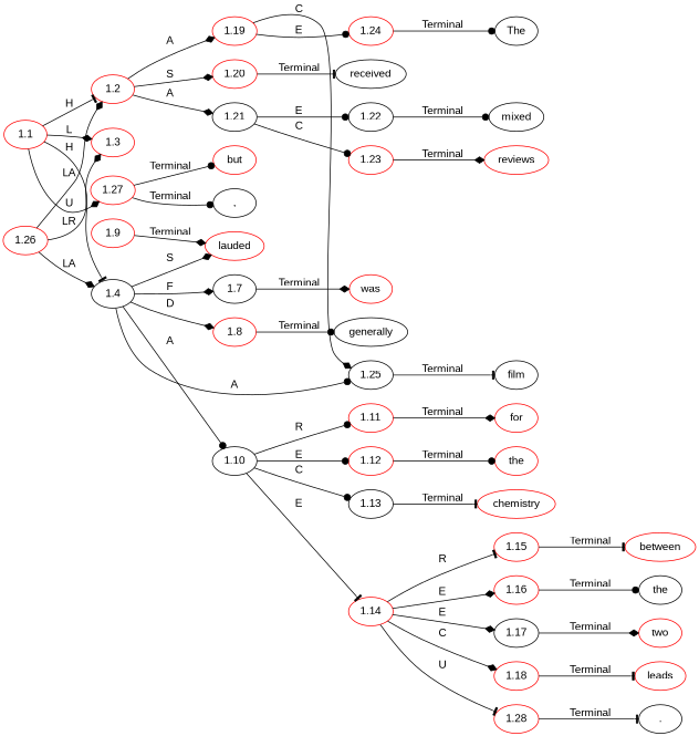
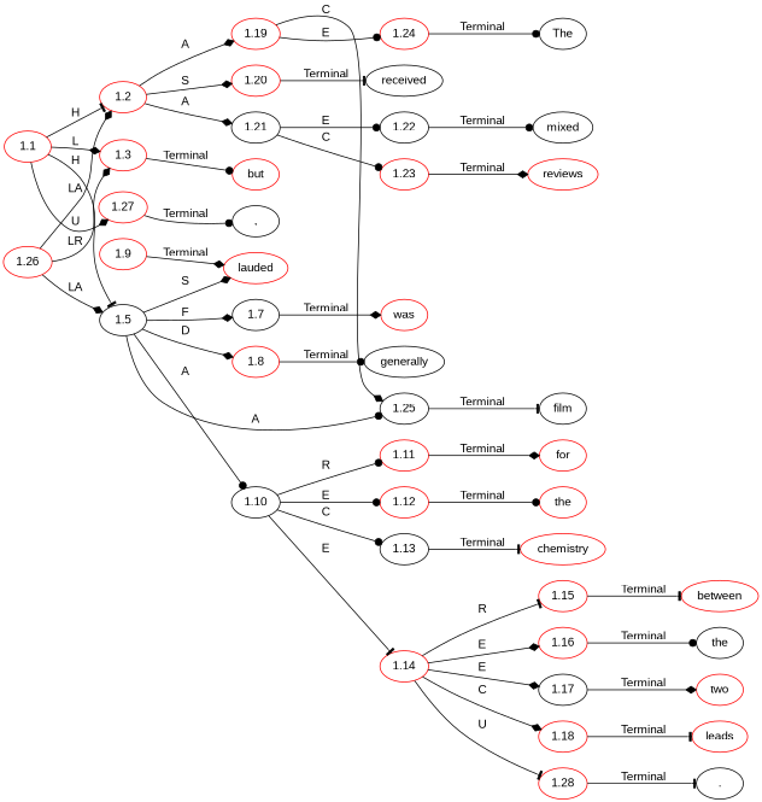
  digraph {
    fontname="Liberation Sans"
    rankdir=LR
    node [color=red fontname="Liberation Sans" ordering=out]
    edge [arrowhead=diamond fontname="Liberation Sans" ordering=out]
    n1 [color=black label=The]
    n2 [label=lauded]
    n3 [label=for]
    n4 [label=the]
    n5 [label=chemistry]
    n6 [label=between]
    n7 [color=black label=the]
    n8 [label=two]
    n9 [label=leads]
    n10 [color=black label="."]
    n11 [color=black label=film]
    n12 [color=black label=received]
    n13 [color=black label=mixed]
    n14 [label=reviews]
    n15 [color=black label=","]
    n16 [label=but]
    n17 [label=was]
    n18 [color=black label=generally]
    n19 [label=1.1]
    n20 [label=1.2]
    n21 [label=1.3]
-   n22 [color=black label=1.4]
+   n22 [color=black label=1.5]
    n23 [label=1.27]
    n24 [label=1.19]
    n25 [label=1.20]
    n26 [color=black label=1.21]
    n27 [color=black label=1.7]
    n28 [label=1.8]
    n29 [color=black label=1.10]
    n30 [color=black label=1.25]
    n31 [label=1.24]
    n32 [color=black label=1.22]
    n33 [label=1.23]
    n34 [label=1.9]
    n35 [label=1.11]
    n36 [label=1.12]
    n37 [color=black label=1.13]
    n38 [label=1.14]
    n39 [label=1.15]
    n40 [label=1.16]
    n41 [color=black label=1.17]
    n42 [label=1.18]
    n43 [label=1.28]
    n44 [label=1.26]
    n19 -> n20 [arrowhead=tee label=H]
    n19 -> n21 [label=L]
    n19 -> n22 [arrowhead=tee label=H]
    n19 -> n23 [label=U]
    n20 -> n24 [label=A]
    n20 -> n25 [label=S]
    n20 -> n26 [label=A]
-   n23 -> n16 [arrowhead=dot label=Terminal]
+   n21 -> n16 [arrowhead=dot label=Terminal]
    n22 -> n2 [label=S]
    n22 -> n27 [label=F]
    n22 -> n28 [label=D]
    n22 -> n29 [arrowhead=dot label=A]
    n22 -> n30 [arrowhead=dot label=A]
    n23 -> n15 [arrowhead=dot label=Terminal]
    n24 -> n30 [label=C]
    n24 -> n31 [arrowhead=dot label=E]
    n25 -> n12 [arrowhead=tee label=Terminal]
    n26 -> n32 [arrowhead=dot label=E]
    n26 -> n33 [arrowhead=dot label=C]
    n27 -> n17 [label=Terminal]
    n28 -> n18 [arrowhead=dot label=Terminal]
    n29 -> n35 [arrowhead=dot label=R]
    n29 -> n36 [arrowhead=dot label=E]
    n29 -> n37 [arrowhead=dot label=C]
    n29 -> n38 [arrowhead=tee label=E]
    n30 -> n11 [arrowhead=tee label=Terminal]
    n31 -> n1 [arrowhead=dot label=Terminal]
    n32 -> n13 [arrowhead=dot label=Terminal]
    n33 -> n14 [label=Terminal]
    n34 -> n2 [label=Terminal]
    n35 -> n3 [label=Terminal]
    n36 -> n4 [arrowhead=dot label=Terminal]
    n37 -> n5 [arrowhead=tee label=Terminal]
    n38 -> n39 [arrowhead=tee label=R]
    n38 -> n40 [label=E]
    n38 -> n41 [label=E]
    n38 -> n42 [label=C]
    n38 -> n43 [arrowhead=tee label=U]
    n39 -> n6 [arrowhead=tee label=Terminal]
    n40 -> n7 [arrowhead=dot label=Terminal]
    n41 -> n8 [label=Terminal]
    n42 -> n9 [arrowhead=tee label=Terminal]
    n43 -> n10 [arrowhead=tee label=Terminal]
    n44 -> n20 [label=LA]
    n44 -> n21 [label=LR]
    n44 -> n22 [label=LA]
  }
